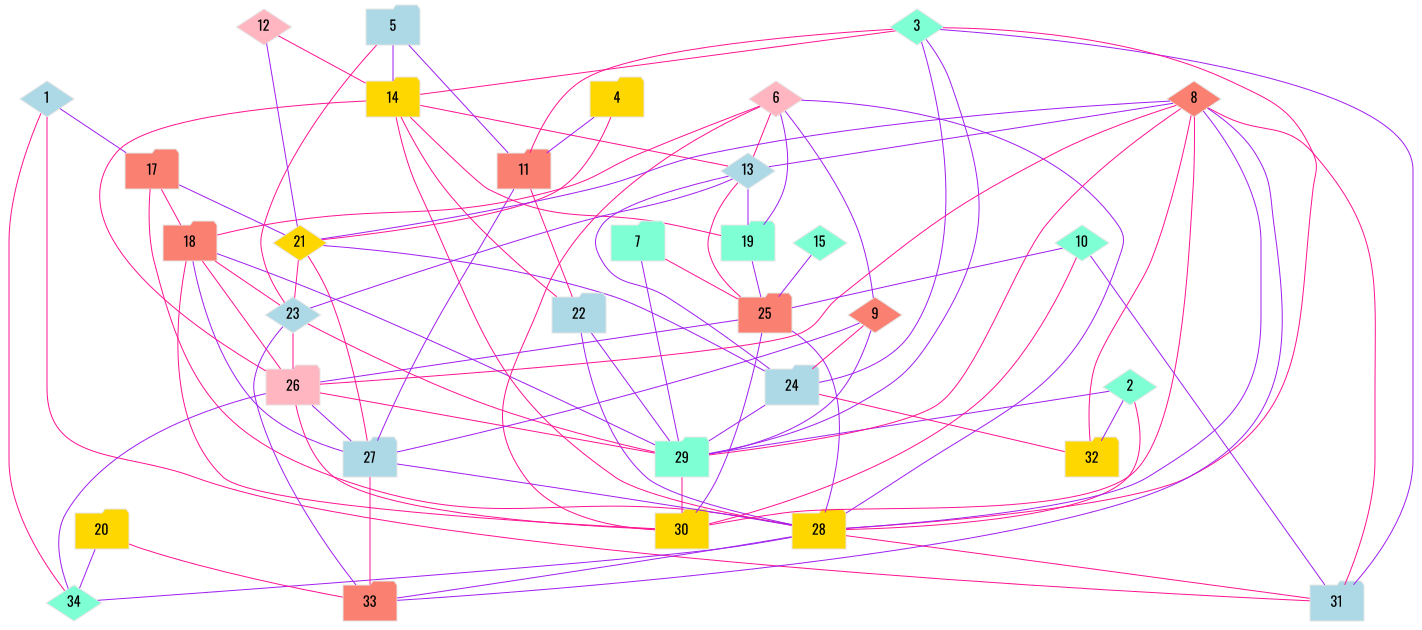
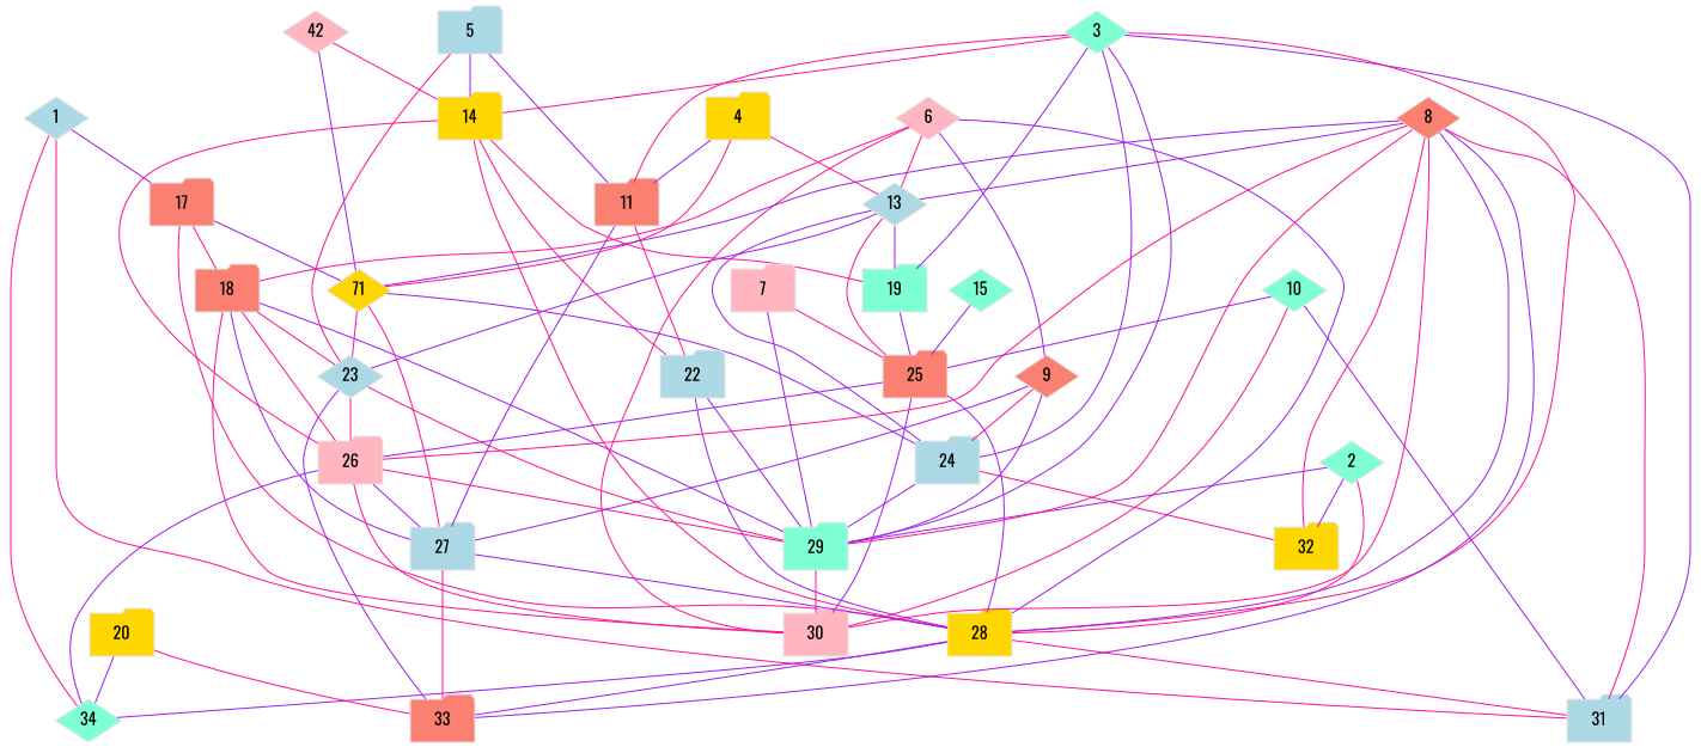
  graph {
    fontname=Oswald
    node [color=gray90 fillcolor=lightblue fontname=Oswald shape=folder style=filled]
    edge [color=purple fontname=Oswald weight=1.0]
    1 [shape=diamond]
    17 [fillcolor=salmon]
    31
    34 [fillcolor=aquamarine shape=diamond]
    28 [fillcolor=gold]
-   21 [fillcolor=gold shape=diamond]
+   21 [fillcolor=gold shape=diamond label=71]
    18 [fillcolor=salmon]
    2 [fillcolor=aquamarine shape=diamond]
    29 [fillcolor=aquamarine]
    32 [fillcolor=gold]
    33 [fillcolor=salmon]
-   30 [fillcolor=gold]
+   30 [fillcolor=lightpink]
    3 [fillcolor=aquamarine shape=diamond]
    11 [fillcolor=salmon]
    14 [fillcolor=gold]
    19 [fillcolor=aquamarine]
    24
    27
    22
    26 [fillcolor=lightpink]
    25 [fillcolor=salmon]
    4 [fillcolor=gold]
    13 [shape=diamond]
    23 [shape=diamond]
    5
    6 [fillcolor=lightpink shape=diamond]
    9 [fillcolor=salmon shape=diamond]
-   7 [fillcolor=aquamarine]
+   7 [fillcolor=lightpink]
    8 [fillcolor=salmon shape=diamond]
    10 [fillcolor=aquamarine shape=diamond]
-   12 [fillcolor=lightpink shape=diamond]
+   12 [fillcolor=lightpink shape=diamond label=42]
    15 [fillcolor=aquamarine shape=diamond]
    20 [fillcolor=gold]
    1 -- 17
    1 -- 31 [color=deeppink]
    1 -- 34 [color=deeppink]
    17 -- 28 [color=deeppink]
    17 -- 21
    17 -- 18 [color=deeppink]
    28 -- 31 [color=deeppink]
    28 -- 34
    28 -- 33
    21 -- 24
    21 -- 27 [color=deeppink weight=2.0]
    21 -- 23 [color=deeppink]
    18 -- 29
    18 -- 30 [color=deeppink]
    18 -- 27
    18 -- 26 [color=deeppink]
    18 -- 23 [color=deeppink]
    2 -- 28 [color=deeppink weight=2.0]
    2 -- 29 [weight=2.0]
    2 -- 32
    29 -- 30 [color=deeppink]
    3 -- 31
    3 -- 28 [color=deeppink]
    3 -- 29
    3 -- 11 [color=deeppink]
    3 -- 14 [color=deeppink]
-   6 -- 19
+   3 -- 19
    3 -- 24
    11 -- 27
    11 -- 22 [color=deeppink]
    14 -- 28 [color=deeppink weight=2.0]
    14 -- 19 [color=deeppink]
    14 -- 22 [color=deeppink]
    14 -- 26 [color=deeppink weight=2.0]
    19 -- 25
    24 -- 29
    24 -- 32 [color=deeppink]
    27 -- 28
    27 -- 33 [color=deeppink]
    22 -- 28
    22 -- 29
    26 -- 34
    26 -- 29 [color=deeppink]
    26 -- 30 [color=deeppink]
    26 -- 27
    25 -- 28
    25 -- 30
    25 -- 26
    4 -- 21 [color=deeppink]
    4 -- 11
-   14 -- 13 [color=deeppink]
+   4 -- 13 [color=deeppink]
    13 -- 19
    13 -- 24
    13 -- 25 [color=deeppink]
    13 -- 23
    23 -- 29 [color=deeppink]
    23 -- 33
    23 -- 26 [color=deeppink]
    5 -- 11
    5 -- 14
    5 -- 23 [color=deeppink]
    6 -- 28
    6 -- 18 [color=deeppink]
    6 -- 30 [color=deeppink]
    6 -- 13 [color=deeppink]
    6 -- 9
    9 -- 29
    9 -- 24 [color=deeppink]
    9 -- 27 [weight=3.0]
    7 -- 29
    7 -- 25 [color=deeppink]
    8 -- 31 [color=deeppink weight=2.0]
    8 -- 28
    8 -- 21
    8 -- 29 [color=deeppink]
    8 -- 32 [color=deeppink]
    8 -- 33
    8 -- 30 [color=deeppink]
    8 -- 26 [color=deeppink]
    8 -- 13
    10 -- 31
    10 -- 30 [color=deeppink]
    10 -- 25
    12 -- 21
    12 -- 14 [color=deeppink]
    15 -- 25 [weight=2.0]
    20 -- 34
    20 -- 33 [color=deeppink]
  }
